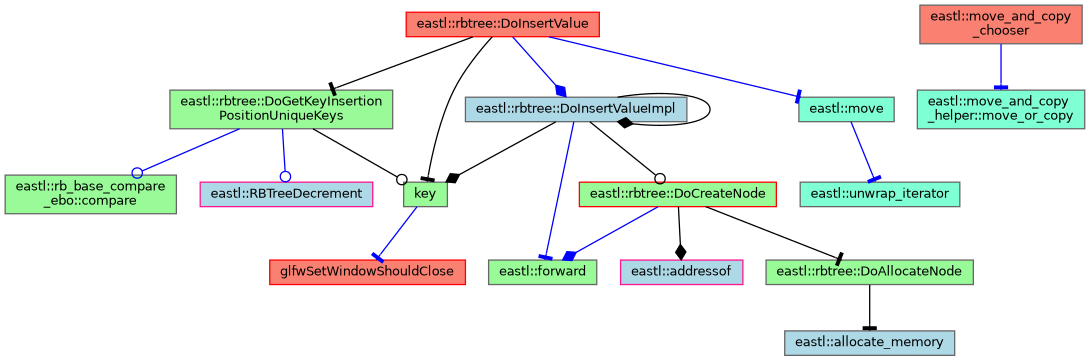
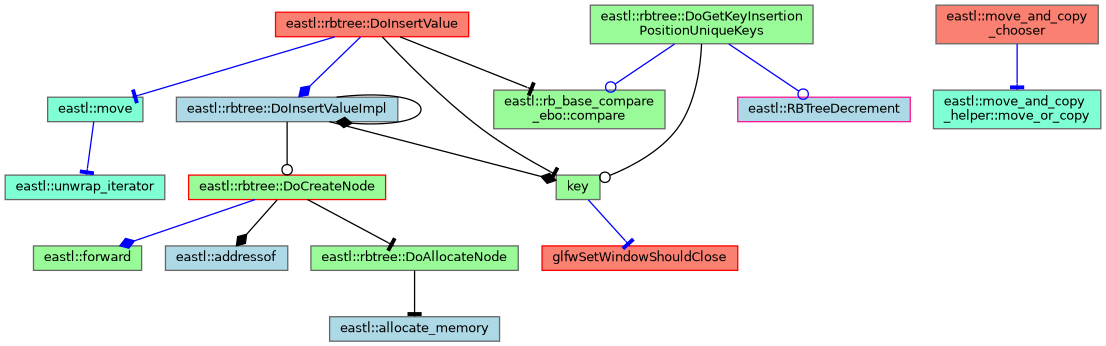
  digraph {
    rankdir=TB
    node [color=gray40 fillcolor=palegreen fontname=Helvetica fontsize=10 shape=box style=filled]
    edge [arrowhead=tee color=black fontname=Helvetica fontsize=10 labelfontname=Helvetica labelfontsize=10 style=solid]
    n1 [color=red fillcolor=salmon fontcolor=black height=0.2 label="eastl::rbtree::DoInsertValue" width=0.4]
    n2 [height=0.2 label="eastl::rbtree::DoGetKeyInsertion\lPositionUniqueKeys" width=0.4]
    n3 [height=0.2 label=key width=0.4]
    n4 [fillcolor=lightblue height=0.2 label="eastl::rbtree::DoInsertValueImpl" width=0.4]
    n5 [fillcolor=aquamarine height=0.2 label="eastl::move" width=0.4]
    n6 [height=0.2 label="eastl::rb_base_compare\l_ebo::compare" width=0.4]
    n7 [color=deeppink fillcolor=lightblue height=0.2 label="eastl::RBTreeDecrement" width=0.4]
    n8 [color=red fillcolor=salmon height=0.2 label=glfwSetWindowShouldClose width=0.4]
    n9 [color=red height=0.2 label="eastl::rbtree::DoCreateNode" width=0.4]
    n10 [height=0.2 label="eastl::forward" width=0.4]
    n11 [fillcolor=aquamarine height=0.2 label="eastl::unwrap_iterator" width=0.4]
-   n12 [color=deeppink fillcolor=lightblue height=0.2 label="eastl::addressof" width=0.4]
+   n12 [fillcolor=lightblue height=0.2 label="eastl::addressof" width=0.4]
    n13 [height=0.2 label="eastl::rbtree::DoAllocateNode" width=0.4]
    n14 [fillcolor=lightblue height=0.2 label="eastl::allocate_memory" width=0.4]
    n15 [fillcolor=salmon height=0.2 label="eastl::move_and_copy\l_chooser" width=0.4]
    n16 [fillcolor=aquamarine height=0.2 label="eastl::move_and_copy\l_helper::move_or_copy" width=0.4]
-   n1 -> n2
+   n1 -> n6
    n1 -> n3
    n1 -> n4 [arrowhead=diamond color=blue]
    n1 -> n5 [color=blue]
    n2 -> n3 [arrowhead=odot]
    n2 -> n6 [arrowhead=odot color=blue]
    n2 -> n7 [arrowhead=odot color=blue]
    n3 -> n8 [color=blue]
    n4 -> n3 [arrowhead=diamond]
    n4 -> n4 [arrowhead=diamond]
    n4 -> n9 [arrowhead=odot]
-   n4 -> n10 [color=blue]
    n5 -> n11 [color=blue]
    n9 -> n10 [arrowhead=diamond color=blue]
    n9 -> n12 [arrowhead=diamond]
    n9 -> n13
    n13 -> n14
    n15 -> n16 [color=blue]
  }
